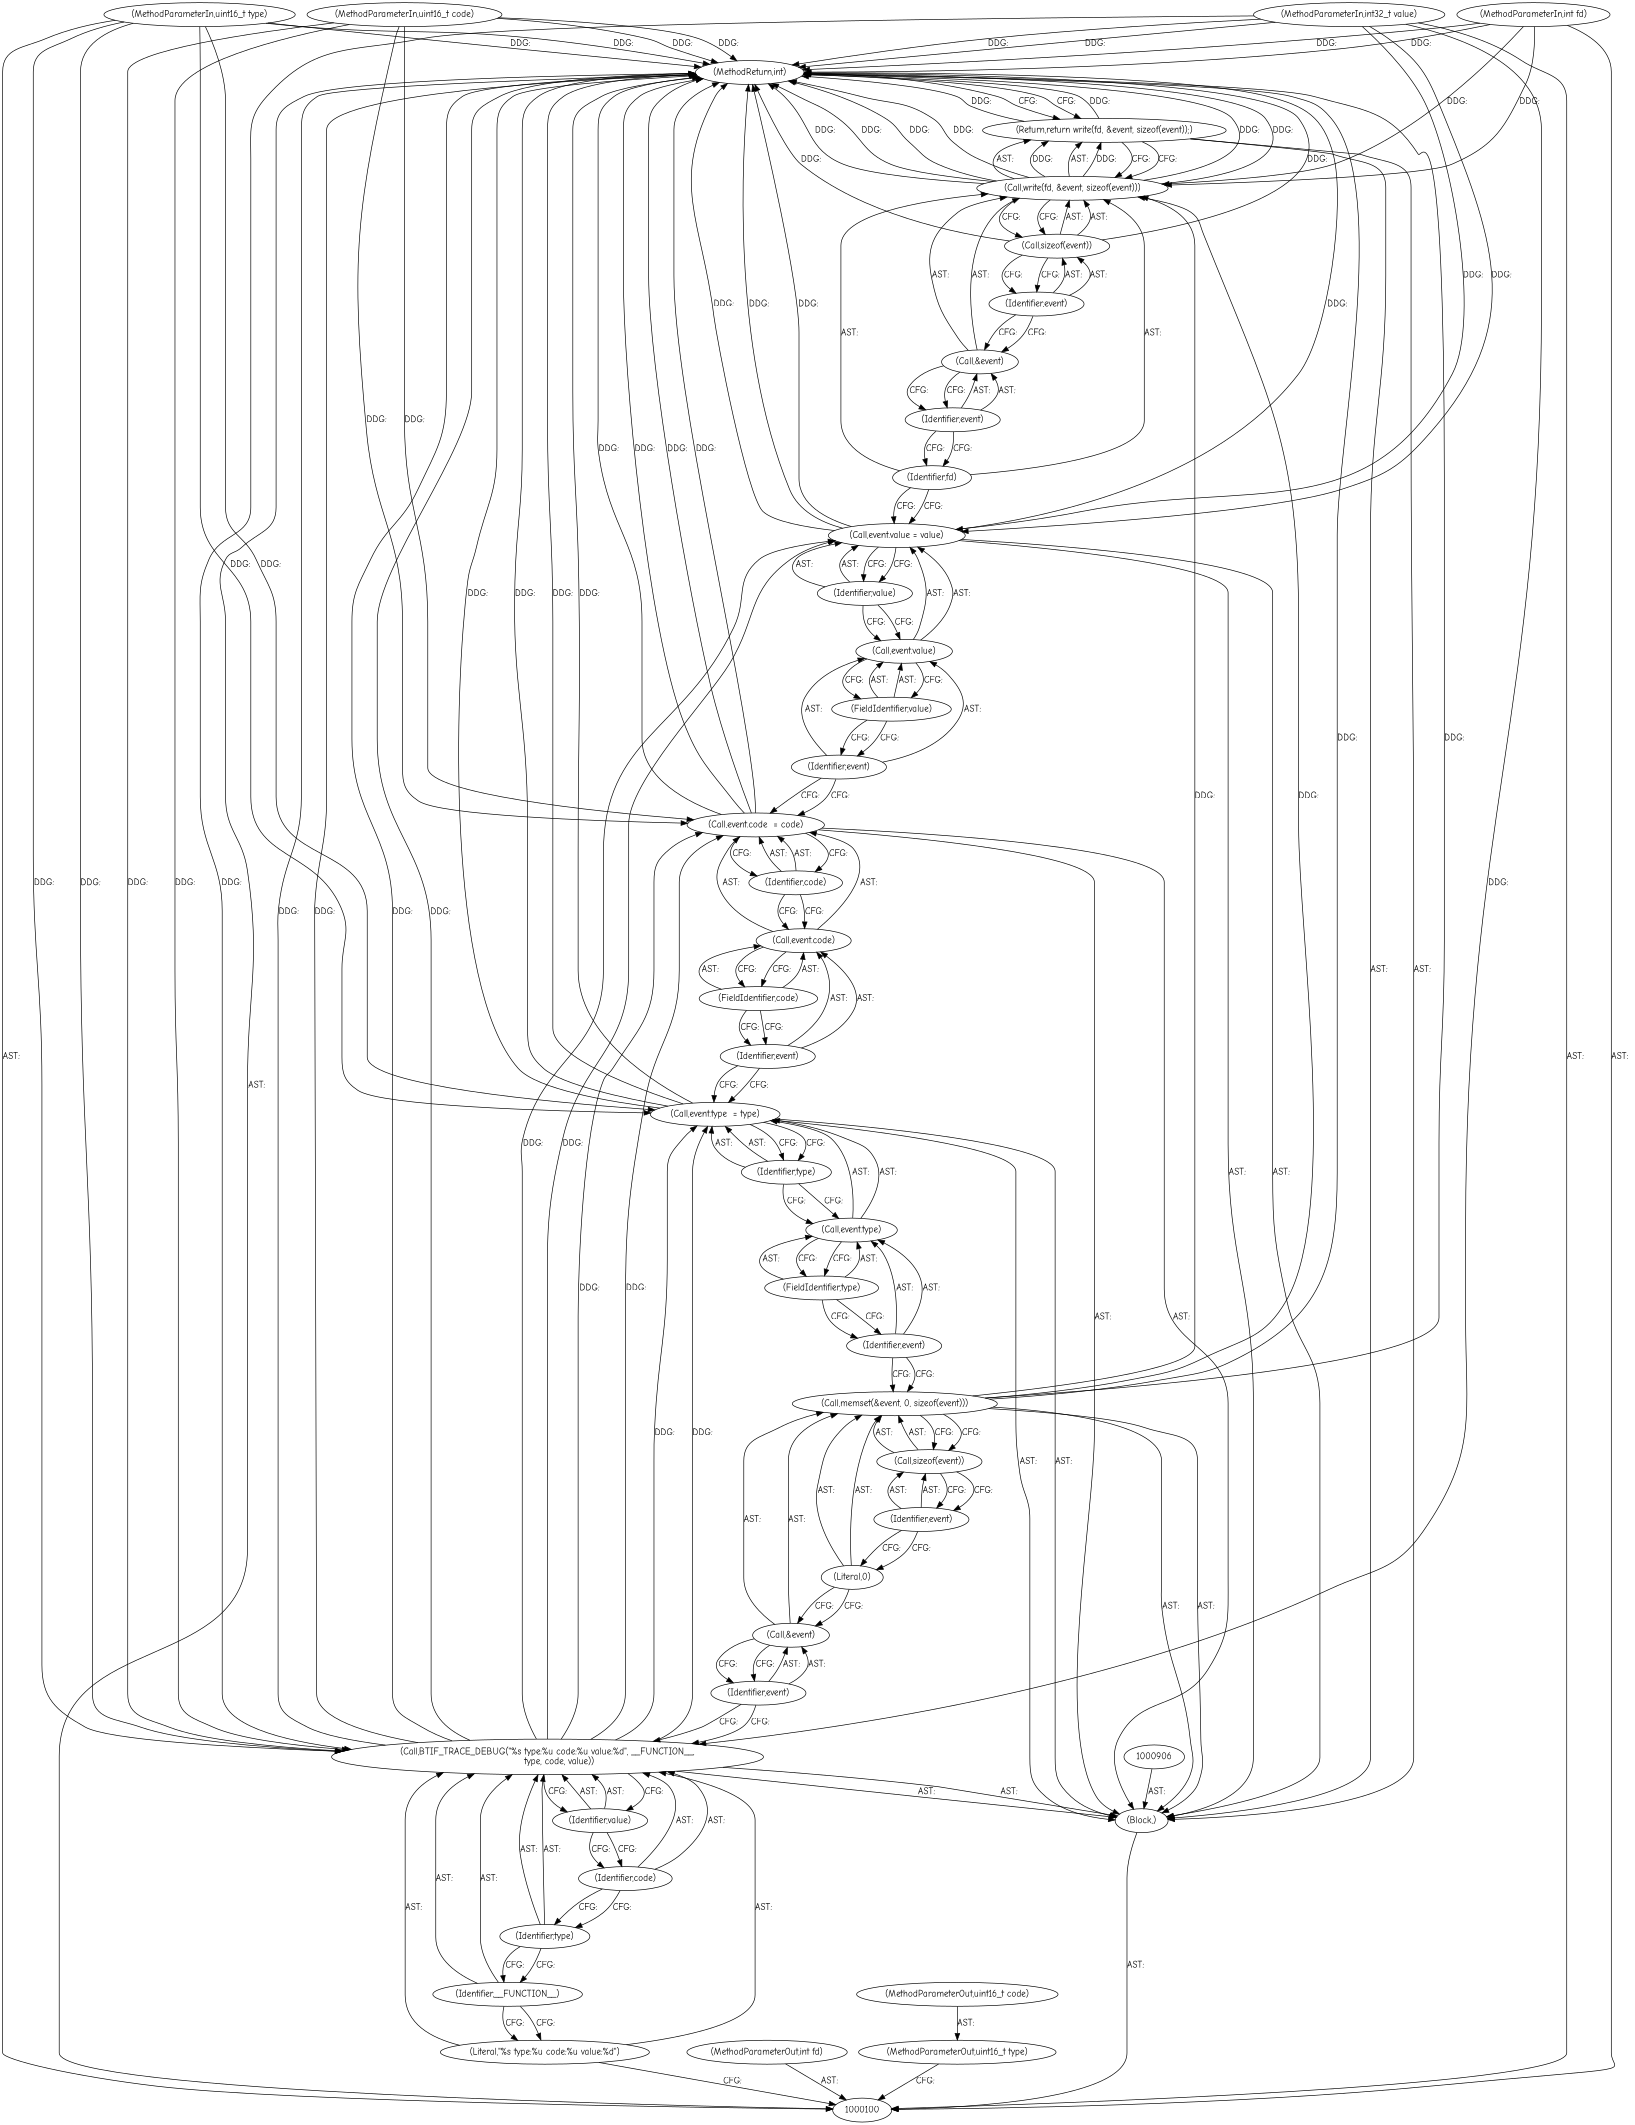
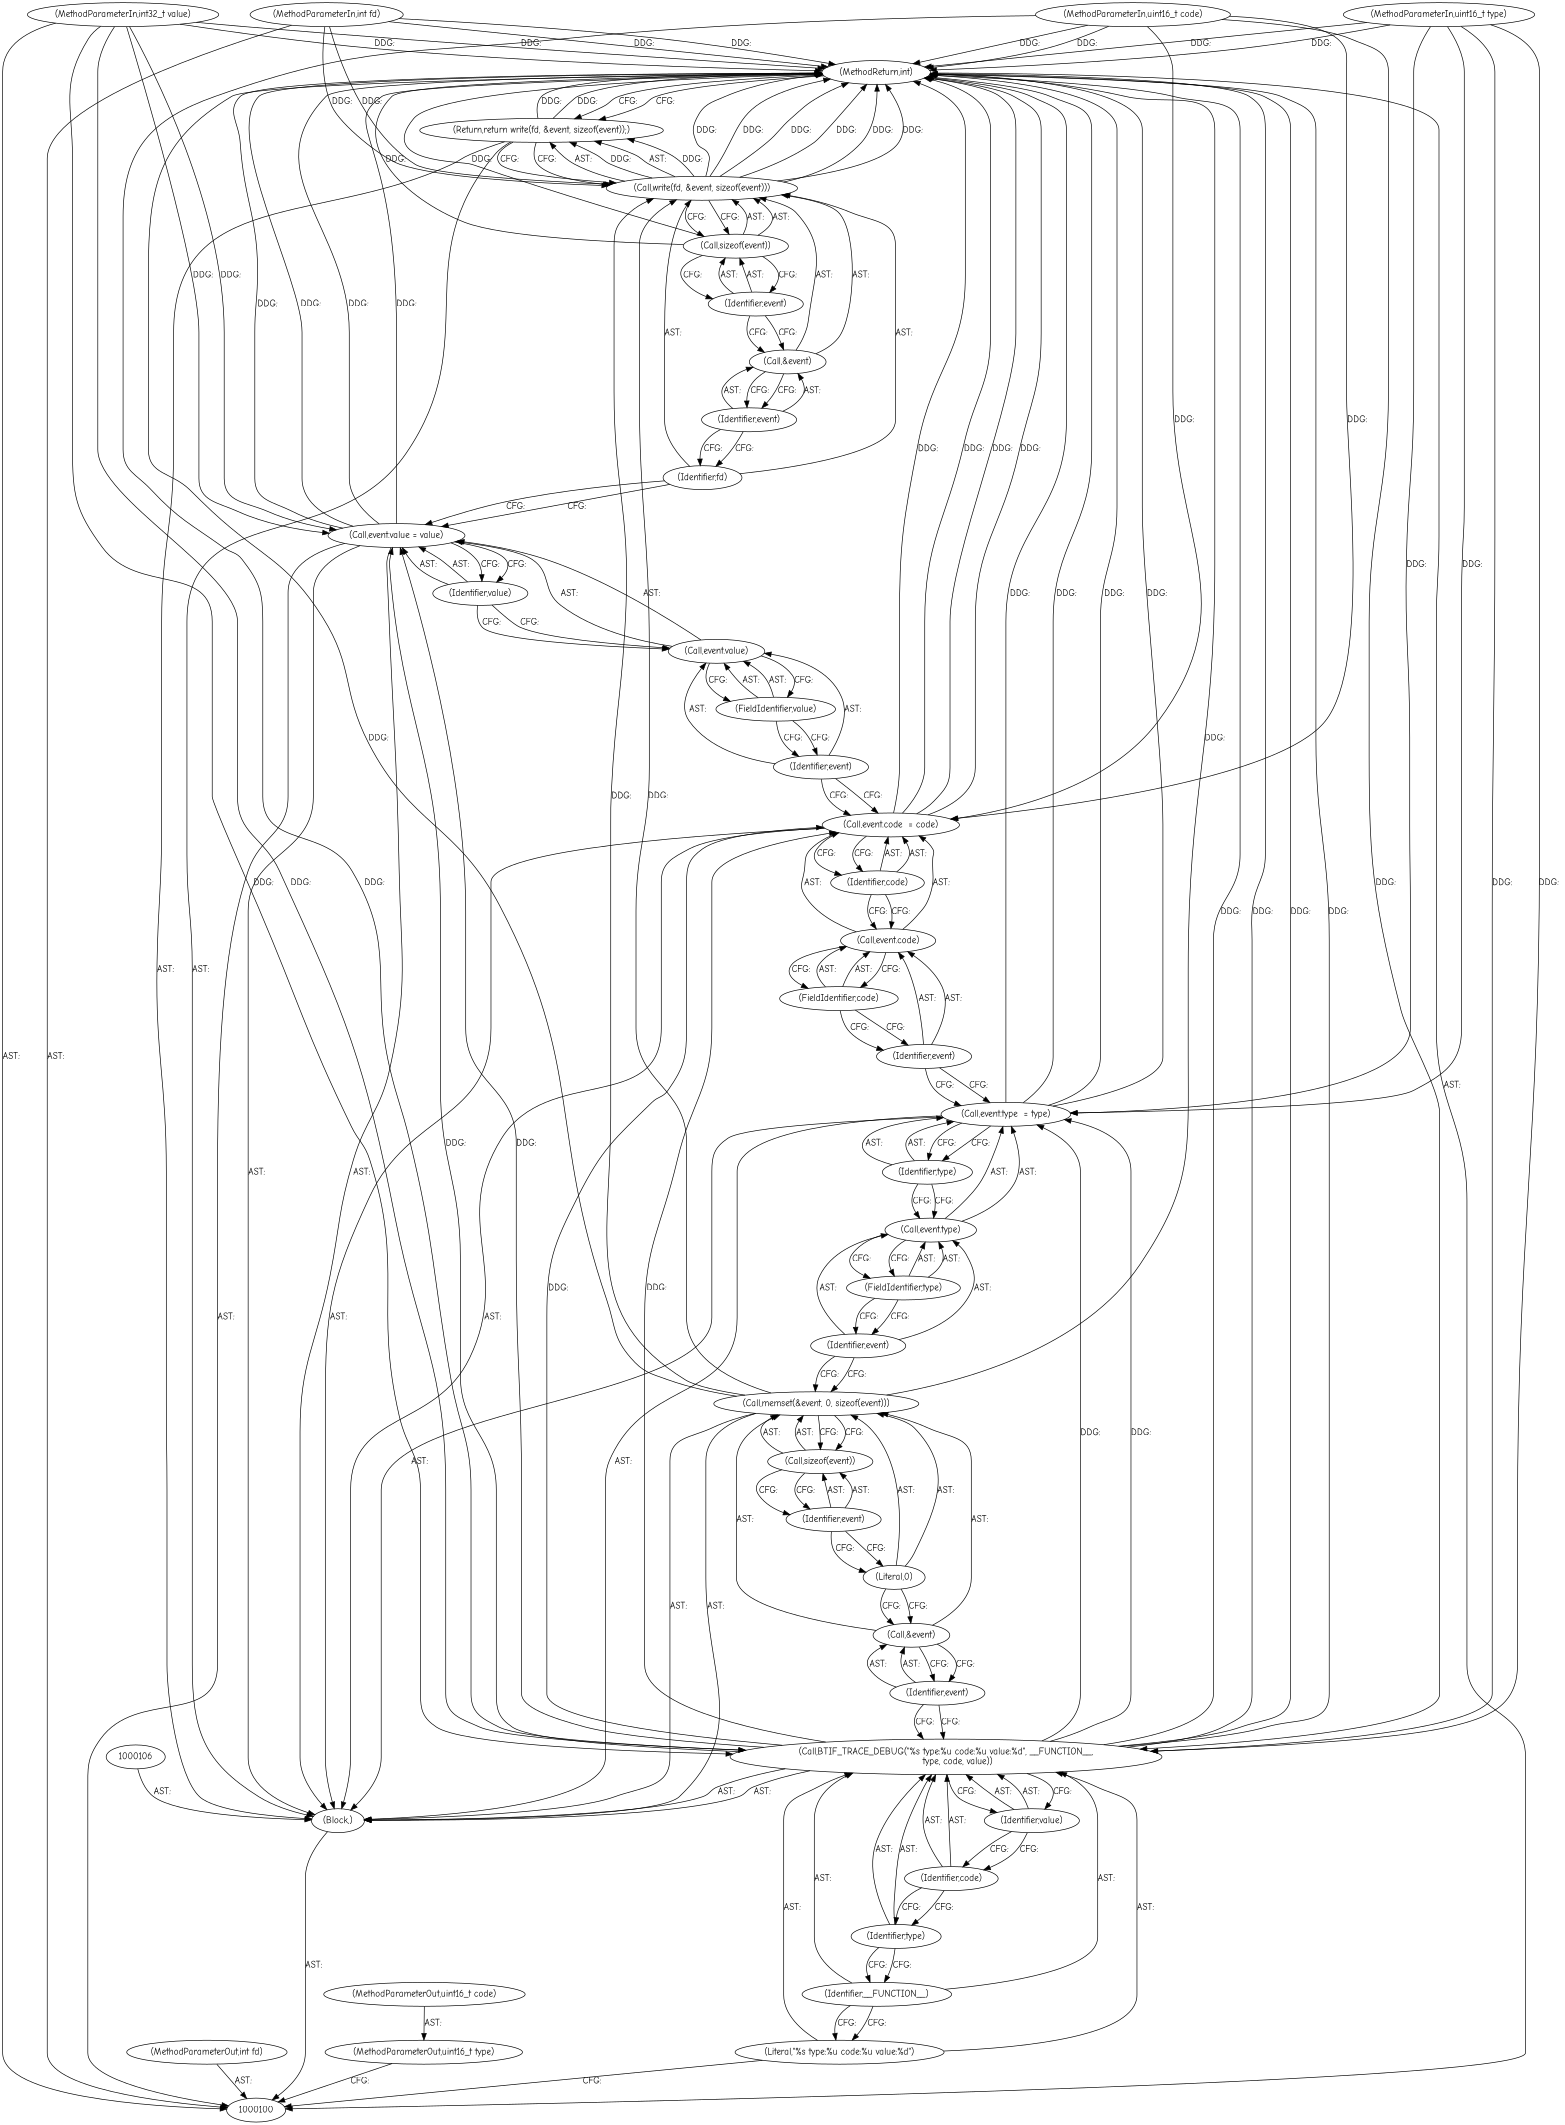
  digraph {
    fontname="Comic Neue"
    node [fontname="Comic Neue"]
    edge [fontname="Comic Neue"]
    n1 [label="(MethodReturn,int)"]
    n2 [label="(Return,return write(fd, &event, sizeof(event));)"]
    1000100
    n4 [label="(Call,write(fd, &event, sizeof(event)))"]
    n5 [label="(Block,)"]
    n6 [label="(MethodParameterIn,int fd)"]
    n7 [label="(Call,sizeof(event))"]
    n8 [label="(MethodParameterOut,int fd)"]
    n9 [label="(MethodParameterIn,uint16_t type)"]
    n10 [label="(Call,BTIF_TRACE_DEBUG(\"%s type:%u code:%u value:%d\", __FUNCTION__,\n        type, code, value))"]
    n11 [label="(Call,event.type  = type)"]
    n12 [label="(Call,event.code  = code)"]
    n13 [label="(Call,event.value = value)"]
    n14 [label="(Identifier,value)"]
    n15 [label="(Identifier,type)"]
    n16 [label="(MethodParameterOut,uint16_t type)"]
    n17 [label="(MethodParameterIn,uint16_t code)"]
    n18 [label="(Identifier,code)"]
    n19 [label="(MethodParameterOut,uint16_t code)"]
    n20 [label="(MethodParameterIn,int32_t value)"]
    n21 [label="(Identifier,value)"]
    n22 [label="(FieldIdentifier,value)"]
    n23 [label="(Call,event.value)"]
    n24 [label="(Identifier,event)"]
    n25 [label="(Identifier,event)"]
    n26 [label="(Identifier,fd)"]
    n27 [label="(Call,&event)"]
    n28 [label="(Identifier,event)"]
    n29 [label="(Literal,\"%s type:%u code:%u value:%d\")"]
    n30 [label="(Identifier,code)"]
    n31 [label="(Identifier,__FUNCTION__)"]
    n32 [label="(Identifier,type)"]
    n33 [label="(Call,&event)"]
    n34 [label="(Identifier,event)"]
    n35 [label="(Call,memset(&event, 0, sizeof(event)))"]
    n36 [label="(Call,sizeof(event))"]
    n37 [label="(Literal,0)"]
    n38 [label="(Identifier,event)"]
    n39 [label="(FieldIdentifier,type)"]
    n40 [label="(Call,event.type)"]
    n41 [label="(Identifier,event)"]
    n42 [label="(FieldIdentifier,code)"]
    n43 [label="(Call,event.code)"]
    n44 [label="(Identifier,event)"]
-   1000106 [label=1000906]
+   1000106
    n1 -> n2 [label="CFG: "]
    n1 -> n2 [label="CFG: "]
    n1 -> 1000100 [label="AST: "]
    n2 -> n1 [label="DDG: "]
    n2 -> n1 [label="DDG: "]
    n2 -> n4 [label="CFG: "]
    n2 -> n4 [label="CFG: "]
    n2 -> n5 [label="AST: "]
    n2 -> n5 [label="AST: "]
    n4 -> n1 [label="DDG: "]
    n4 -> n1 [label="DDG: "]
    n4 -> n1 [label="DDG: "]
    n4 -> n1 [label="DDG: "]
    n4 -> n1 [label="DDG: "]
    n4 -> n1 [label="DDG: "]
    n4 -> n2 [label="AST: "]
    n4 -> n2 [label="DDG: "]
    n4 -> n2 [label="AST: "]
    n4 -> n2 [label="DDG: "]
    n4 -> n7 [label="CFG: "]
    n4 -> n7 [label="CFG: "]
    n5 -> 1000100 [label="AST: "]
    n6 -> n1 [label="DDG: "]
    n6 -> n1 [label="DDG: "]
    n6 -> 1000100 [label="AST: "]
    n6 -> n4 [label="DDG: "]
    n6 -> n4 [label="DDG: "]
    n7 -> n1 [label="DDG: "]
    n7 -> n1 [label="DDG: "]
    n7 -> n4 [label="AST: "]
    n7 -> n4 [label="AST: "]
    n7 -> n25 [label="CFG: "]
    n7 -> n25 [label="CFG: "]
    n8 -> 1000100 [label="AST: "]
    n9 -> n1 [label="DDG: "]
    n9 -> n1 [label="DDG: "]
-   n9 -> 1000100 [label="AST: "]
+   n13 -> 1000100 [label="AST: "]
    n9 -> n10 [label="DDG: "]
    n9 -> n10 [label="DDG: "]
    n9 -> n11 [label="DDG: "]
    n9 -> n11 [label="DDG: "]
    n10 -> n1 [label="DDG: "]
    n10 -> n1 [label="DDG: "]
    n10 -> n1 [label="DDG: "]
    n10 -> n1 [label="DDG: "]
    n10 -> n5 [label="AST: "]
    n10 -> n5 [label="AST: "]
    n10 -> n11 [label="DDG: "]
    n10 -> n11 [label="DDG: "]
    n10 -> n12 [label="DDG: "]
    n10 -> n12 [label="DDG: "]
    n10 -> n13 [label="DDG: "]
    n10 -> n13 [label="DDG: "]
    n10 -> n14 [label="CFG: "]
    n10 -> n14 [label="CFG: "]
    n11 -> n1 [label="DDG: "]
    n11 -> n1 [label="DDG: "]
    n11 -> n1 [label="DDG: "]
    n11 -> n1 [label="DDG: "]
    n11 -> n5 [label="AST: "]
    n11 -> n5 [label="AST: "]
    n11 -> n15 [label="CFG: "]
    n11 -> n15 [label="CFG: "]
    n12 -> n1 [label="DDG: "]
    n12 -> n1 [label="DDG: "]
    n12 -> n1 [label="DDG: "]
    n12 -> n1 [label="DDG: "]
    n12 -> n5 [label="AST: "]
    n12 -> n5 [label="AST: "]
    n12 -> n18 [label="CFG: "]
    n12 -> n18 [label="CFG: "]
    n13 -> n1 [label="DDG: "]
    n13 -> n1 [label="DDG: "]
    n13 -> n1 [label="DDG: "]
    n13 -> n1 [label="DDG: "]
    n13 -> n5 [label="AST: "]
    n13 -> n5 [label="AST: "]
    n13 -> n21 [label="CFG: "]
    n13 -> n21 [label="CFG: "]
    n14 -> n10 [label="AST: "]
    n14 -> n10 [label="AST: "]
    n14 -> n30 [label="CFG: "]
    n14 -> n30 [label="CFG: "]
    n15 -> n11 [label="AST: "]
    n15 -> n11 [label="AST: "]
    n15 -> n40 [label="CFG: "]
    n15 -> n40 [label="CFG: "]
    n16 -> 1000100 [label="CFG: "]
    n17 -> n1 [label="DDG: "]
    n17 -> n1 [label="DDG: "]
    n17 -> n10 [label="DDG: "]
    n17 -> n10 [label="DDG: "]
    n17 -> n12 [label="DDG: "]
    n17 -> n12 [label="DDG: "]
    n18 -> n12 [label="AST: "]
    n18 -> n12 [label="AST: "]
    n18 -> n43 [label="CFG: "]
    n18 -> n43 [label="CFG: "]
    n19 -> n16 [label="AST: "]
    n20 -> n1 [label="DDG: "]
    n20 -> n1 [label="DDG: "]
    n20 -> 1000100 [label="AST: "]
    n20 -> n10 [label="DDG: "]
    n20 -> n10 [label="DDG: "]
    n20 -> n13 [label="DDG: "]
    n20 -> n13 [label="DDG: "]
    n21 -> n13 [label="AST: "]
    n21 -> n13 [label="AST: "]
    n21 -> n23 [label="CFG: "]
    n21 -> n23 [label="CFG: "]
    n22 -> n23 [label="AST: "]
    n22 -> n23 [label="AST: "]
    n22 -> n24 [label="CFG: "]
    n22 -> n24 [label="CFG: "]
    n23 -> n13 [label="AST: "]
    n23 -> n13 [label="AST: "]
    n23 -> n22 [label="CFG: "]
    n23 -> n22 [label="CFG: "]
    n24 -> n12 [label="CFG: "]
    n24 -> n12 [label="CFG: "]
    n24 -> n23 [label="AST: "]
    n24 -> n23 [label="AST: "]
    n25 -> n7 [label="AST: "]
    n25 -> n7 [label="AST: "]
    n25 -> n27 [label="CFG: "]
    n25 -> n27 [label="CFG: "]
    n26 -> n4 [label="AST: "]
    n26 -> n4 [label="AST: "]
    n26 -> n13 [label="CFG: "]
    n26 -> n13 [label="CFG: "]
    n27 -> n4 [label="AST: "]
    n27 -> n4 [label="AST: "]
    n27 -> n28 [label="CFG: "]
    n27 -> n28 [label="CFG: "]
    n28 -> n26 [label="CFG: "]
    n28 -> n26 [label="CFG: "]
    n28 -> n27 [label="AST: "]
    n28 -> n27 [label="AST: "]
    n29 -> 1000100 [label="CFG: "]
    n29 -> n10 [label="AST: "]
    n29 -> n10 [label="AST: "]
    n30 -> n10 [label="AST: "]
    n30 -> n10 [label="AST: "]
    n30 -> n32 [label="CFG: "]
    n30 -> n32 [label="CFG: "]
    n31 -> n10 [label="AST: "]
    n31 -> n10 [label="AST: "]
    n31 -> n29 [label="CFG: "]
    n31 -> n29 [label="CFG: "]
    n32 -> n10 [label="AST: "]
    n32 -> n10 [label="AST: "]
    n32 -> n31 [label="CFG: "]
    n32 -> n31 [label="CFG: "]
    n33 -> n34 [label="CFG: "]
    n33 -> n34 [label="CFG: "]
    n33 -> n35 [label="AST: "]
    n33 -> n35 [label="AST: "]
    n34 -> n10 [label="CFG: "]
    n34 -> n10 [label="CFG: "]
    n34 -> n33 [label="AST: "]
    n34 -> n33 [label="AST: "]
    n35 -> n1 [label="DDG: "]
    n35 -> n1 [label="DDG: "]
    n35 -> n4 [label="DDG: "]
    n35 -> n4 [label="DDG: "]
    n35 -> n5 [label="AST: "]
    n35 -> n5 [label="AST: "]
    n35 -> n36 [label="CFG: "]
    n35 -> n36 [label="CFG: "]
    n36 -> n35 [label="AST: "]
    n36 -> n35 [label="AST: "]
    n36 -> n38 [label="CFG: "]
    n36 -> n38 [label="CFG: "]
    n37 -> n33 [label="CFG: "]
    n37 -> n33 [label="CFG: "]
    n37 -> n35 [label="AST: "]
    n37 -> n35 [label="AST: "]
    n38 -> n36 [label="AST: "]
    n38 -> n36 [label="AST: "]
    n38 -> n37 [label="CFG: "]
    n38 -> n37 [label="CFG: "]
    n39 -> n40 [label="AST: "]
    n39 -> n40 [label="AST: "]
    n39 -> n41 [label="CFG: "]
    n39 -> n41 [label="CFG: "]
    n40 -> n11 [label="AST: "]
    n40 -> n11 [label="AST: "]
    n40 -> n39 [label="CFG: "]
    n40 -> n39 [label="CFG: "]
    n41 -> n35 [label="CFG: "]
    n41 -> n35 [label="CFG: "]
    n41 -> n40 [label="AST: "]
    n41 -> n40 [label="AST: "]
    n42 -> n43 [label="AST: "]
    n42 -> n43 [label="AST: "]
    n42 -> n44 [label="CFG: "]
    n42 -> n44 [label="CFG: "]
    n43 -> n12 [label="AST: "]
    n43 -> n12 [label="AST: "]
    n43 -> n42 [label="CFG: "]
    n43 -> n42 [label="CFG: "]
    n44 -> n11 [label="CFG: "]
    n44 -> n11 [label="CFG: "]
    n44 -> n43 [label="AST: "]
    n44 -> n43 [label="AST: "]
    1000106 -> n5 [label="AST: "]
  }
